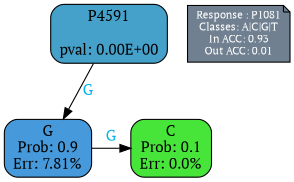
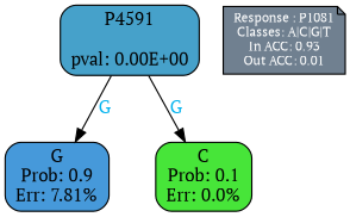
  digraph {
    fontname="PT Serif"
    ranksep=equally
    splines=polylines
    node [color=black fontname="PT Serif" shape=box style="filled, rounded"]
    edge [fontcolor=deepskyblue2 fontname="PT Serif"]
    n1 [fillcolor="#4699da" label="G\nProb: 0.9\nErr: 7.81%"]
    n2 [fillcolor="#47e539" label="C\nProb: 0.1\nErr: 0.0%"]
    n3 [align=left fillcolor=slategray fontcolor=white fontsize=10 label="Response : P1081\nClasses: A|C|G|T\nIn ACC: 0.93\nOut ACC: 0.01\n" shape=note style=filled]
    n4 [fillcolor="#46a1ca" label="P4591\n\npval: 0.00E+00"]
    subgraph sub_1 {
      rank=same
      n1
      n2
    }
    subgraph sub_2 {
      rank=same
      n3
      n4
    }
    n4 -> n1 [label=G]
-   n1 -> n2 [label=G]
+   n4 -> n2 [label=G]
  }
